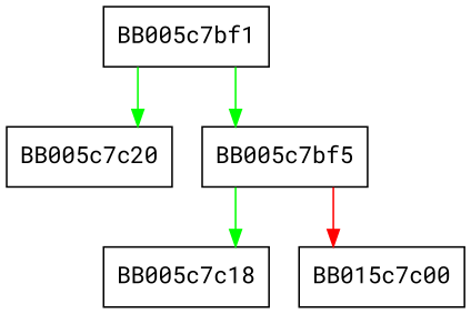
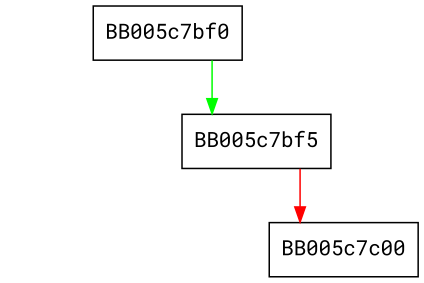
  digraph {
    fontname="Roboto Mono"
    splines=ortho
    node [fontname="Roboto Mono" shape=box]
    edge [color=green fontname="Roboto Mono"]
-   BB005c7bf0 [label=BB005c7bf1]
-   BB005c7c20
+   BB005c7bf0
    BB005c7bf5
-   BB005c7c18
-   BB005c7c00 [label=BB015c7c00]
-   BB005c7bf0 -> BB005c7c20
+   BB005c7c00
    BB005c7bf0 -> BB005c7bf5
-   BB005c7bf5 -> BB005c7c18
    BB005c7bf5 -> BB005c7c00 [color=red]
  }
